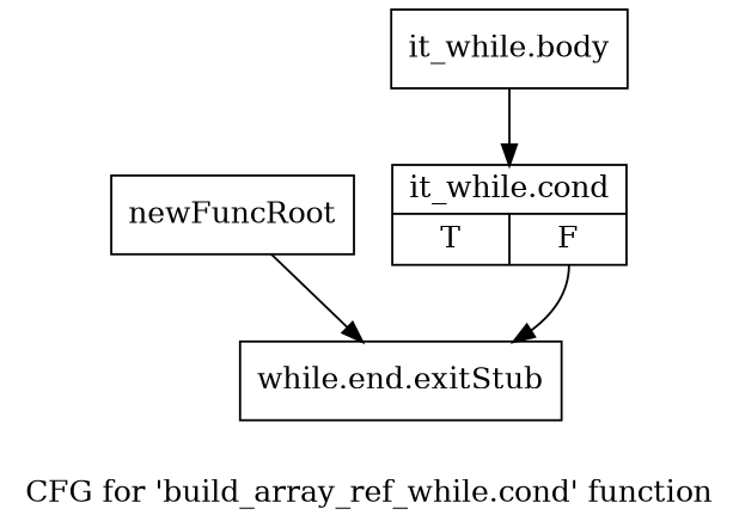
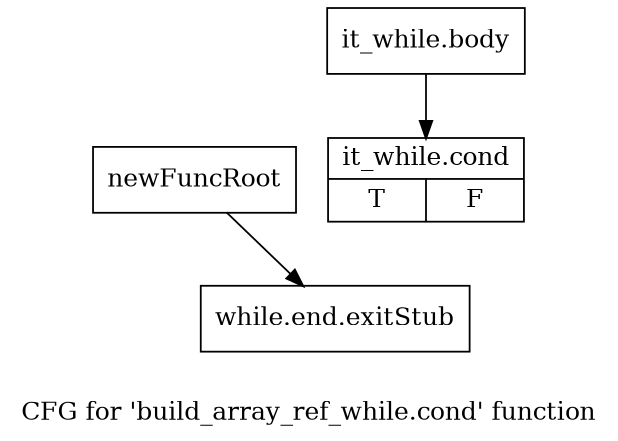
  digraph {
    label="CFG for 'build_array_ref_while.cond' function"
    node [shape=record]
    n1 [label="{newFuncRoot}"]
    n2 [label="{while.end.exitStub}"]
    n3 [label="{it_while.cond|{<s0>T|<s1>F}}"]
    n4 [label="{it_while.body}"]
    n1 -> n2
-   n3 -> n2 [tailport=s1]
    n4 -> n3
  }
